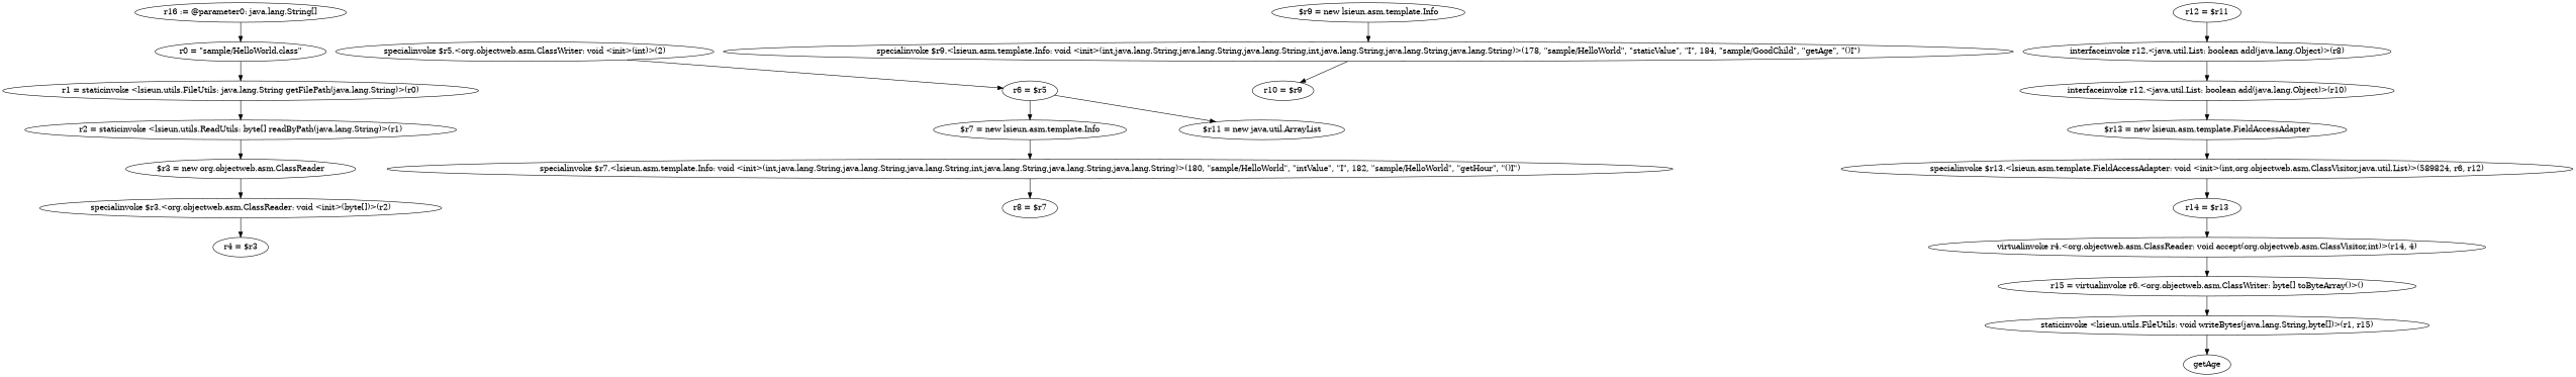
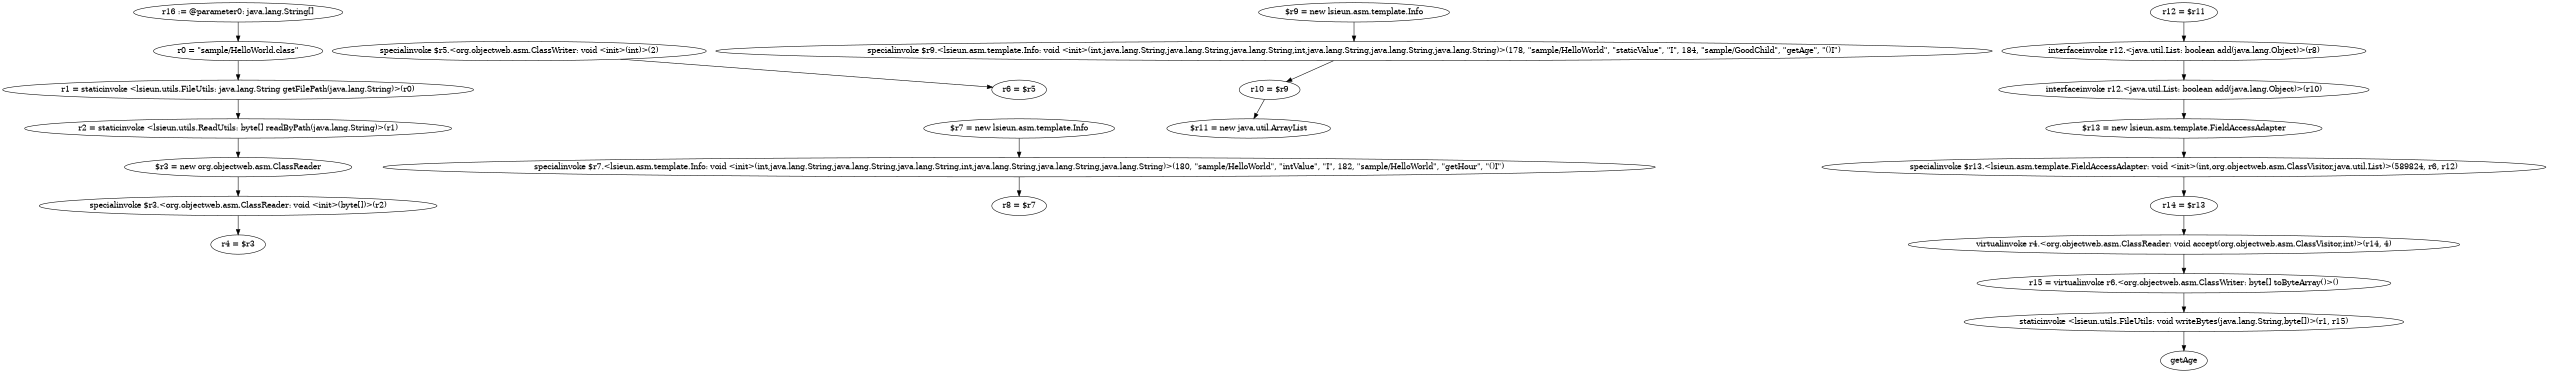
  digraph {
    "r16 := @parameter0: java.lang.String[]"
    "r0 = \"sample/HelloWorld.class\""
    "r1 = staticinvoke <lsieun.utils.FileUtils: java.lang.String getFilePath(java.lang.String)>(r0)"
    "r2 = staticinvoke <lsieun.utils.ReadUtils: byte[] readByPath(java.lang.String)>(r1)"
    "$r3 = new org.objectweb.asm.ClassReader"
    "specialinvoke $r3.<org.objectweb.asm.ClassReader: void <init>(byte[])>(r2)"
    "r4 = $r3"
    "specialinvoke $r5.<org.objectweb.asm.ClassWriter: void <init>(int)>(2)"
    "r6 = $r5"
    "$r7 = new lsieun.asm.template.Info"
    "specialinvoke $r7.<lsieun.asm.template.Info: void <init>(int,java.lang.String,java.lang.String,java.lang.String,int,java.lang.String,java.lang.String,java.lang.String)>(180, \"sample/HelloWorld\", \"intValue\", \"I\", 182, \"sample/HelloWorld\", \"getHour\", \"()I\")"
    "r8 = $r7"
    "$r9 = new lsieun.asm.template.Info"
    "specialinvoke $r9.<lsieun.asm.template.Info: void <init>(int,java.lang.String,java.lang.String,java.lang.String,int,java.lang.String,java.lang.String,java.lang.String)>(178, \"sample/HelloWorld\", \"staticValue\", \"I\", 184, \"sample/GoodChild\", \"getAge\", \"()I\")"
    "r10 = $r9"
    "$r11 = new java.util.ArrayList"
    "r12 = $r11"
    "interfaceinvoke r12.<java.util.List: boolean add(java.lang.Object)>(r8)"
    "interfaceinvoke r12.<java.util.List: boolean add(java.lang.Object)>(r10)"
    "$r13 = new lsieun.asm.template.FieldAccessAdapter"
    "specialinvoke $r13.<lsieun.asm.template.FieldAccessAdapter: void <init>(int,org.objectweb.asm.ClassVisitor,java.util.List)>(589824, r6, r12)"
    "r14 = $r13"
    "virtualinvoke r4.<org.objectweb.asm.ClassReader: void accept(org.objectweb.asm.ClassVisitor,int)>(r14, 4)"
    "r15 = virtualinvoke r6.<org.objectweb.asm.ClassWriter: byte[] toByteArray()>()"
    "staticinvoke <lsieun.utils.FileUtils: void writeBytes(java.lang.String,byte[])>(r1, r15)"
    n26 [label=getAge]
    "r16 := @parameter0: java.lang.String[]" -> "r0 = \"sample/HelloWorld.class\""
    "r0 = \"sample/HelloWorld.class\"" -> "r1 = staticinvoke <lsieun.utils.FileUtils: java.lang.String getFilePath(java.lang.String)>(r0)"
    "r1 = staticinvoke <lsieun.utils.FileUtils: java.lang.String getFilePath(java.lang.String)>(r0)" -> "r2 = staticinvoke <lsieun.utils.ReadUtils: byte[] readByPath(java.lang.String)>(r1)"
    "r2 = staticinvoke <lsieun.utils.ReadUtils: byte[] readByPath(java.lang.String)>(r1)" -> "$r3 = new org.objectweb.asm.ClassReader"
    "$r3 = new org.objectweb.asm.ClassReader" -> "specialinvoke $r3.<org.objectweb.asm.ClassReader: void <init>(byte[])>(r2)"
    "specialinvoke $r3.<org.objectweb.asm.ClassReader: void <init>(byte[])>(r2)" -> "r4 = $r3"
    "specialinvoke $r5.<org.objectweb.asm.ClassWriter: void <init>(int)>(2)" -> "r6 = $r5"
-   "r6 = $r5" -> "$r7 = new lsieun.asm.template.Info"
    "$r7 = new lsieun.asm.template.Info" -> "specialinvoke $r7.<lsieun.asm.template.Info: void <init>(int,java.lang.String,java.lang.String,java.lang.String,int,java.lang.String,java.lang.String,java.lang.String)>(180, \"sample/HelloWorld\", \"intValue\", \"I\", 182, \"sample/HelloWorld\", \"getHour\", \"()I\")"
    "specialinvoke $r7.<lsieun.asm.template.Info: void <init>(int,java.lang.String,java.lang.String,java.lang.String,int,java.lang.String,java.lang.String,java.lang.String)>(180, \"sample/HelloWorld\", \"intValue\", \"I\", 182, \"sample/HelloWorld\", \"getHour\", \"()I\")" -> "r8 = $r7"
    "$r9 = new lsieun.asm.template.Info" -> "specialinvoke $r9.<lsieun.asm.template.Info: void <init>(int,java.lang.String,java.lang.String,java.lang.String,int,java.lang.String,java.lang.String,java.lang.String)>(178, \"sample/HelloWorld\", \"staticValue\", \"I\", 184, \"sample/GoodChild\", \"getAge\", \"()I\")"
    "specialinvoke $r9.<lsieun.asm.template.Info: void <init>(int,java.lang.String,java.lang.String,java.lang.String,int,java.lang.String,java.lang.String,java.lang.String)>(178, \"sample/HelloWorld\", \"staticValue\", \"I\", 184, \"sample/GoodChild\", \"getAge\", \"()I\")" -> "r10 = $r9"
-   "r6 = $r5" -> "$r11 = new java.util.ArrayList"
+   "r10 = $r9" -> "$r11 = new java.util.ArrayList"
    "r12 = $r11" -> "interfaceinvoke r12.<java.util.List: boolean add(java.lang.Object)>(r8)"
    "interfaceinvoke r12.<java.util.List: boolean add(java.lang.Object)>(r8)" -> "interfaceinvoke r12.<java.util.List: boolean add(java.lang.Object)>(r10)"
    "interfaceinvoke r12.<java.util.List: boolean add(java.lang.Object)>(r10)" -> "$r13 = new lsieun.asm.template.FieldAccessAdapter"
    "$r13 = new lsieun.asm.template.FieldAccessAdapter" -> "specialinvoke $r13.<lsieun.asm.template.FieldAccessAdapter: void <init>(int,org.objectweb.asm.ClassVisitor,java.util.List)>(589824, r6, r12)"
    "specialinvoke $r13.<lsieun.asm.template.FieldAccessAdapter: void <init>(int,org.objectweb.asm.ClassVisitor,java.util.List)>(589824, r6, r12)" -> "r14 = $r13"
    "r14 = $r13" -> "virtualinvoke r4.<org.objectweb.asm.ClassReader: void accept(org.objectweb.asm.ClassVisitor,int)>(r14, 4)"
    "virtualinvoke r4.<org.objectweb.asm.ClassReader: void accept(org.objectweb.asm.ClassVisitor,int)>(r14, 4)" -> "r15 = virtualinvoke r6.<org.objectweb.asm.ClassWriter: byte[] toByteArray()>()"
    "r15 = virtualinvoke r6.<org.objectweb.asm.ClassWriter: byte[] toByteArray()>()" -> "staticinvoke <lsieun.utils.FileUtils: void writeBytes(java.lang.String,byte[])>(r1, r15)"
    "staticinvoke <lsieun.utils.FileUtils: void writeBytes(java.lang.String,byte[])>(r1, r15)" -> n26
  }
